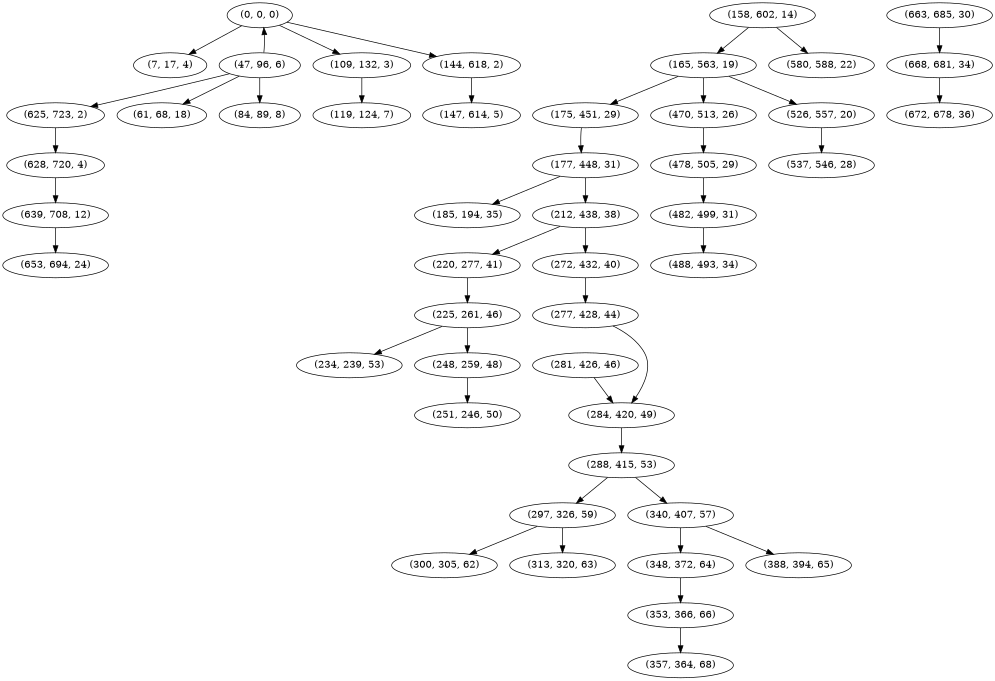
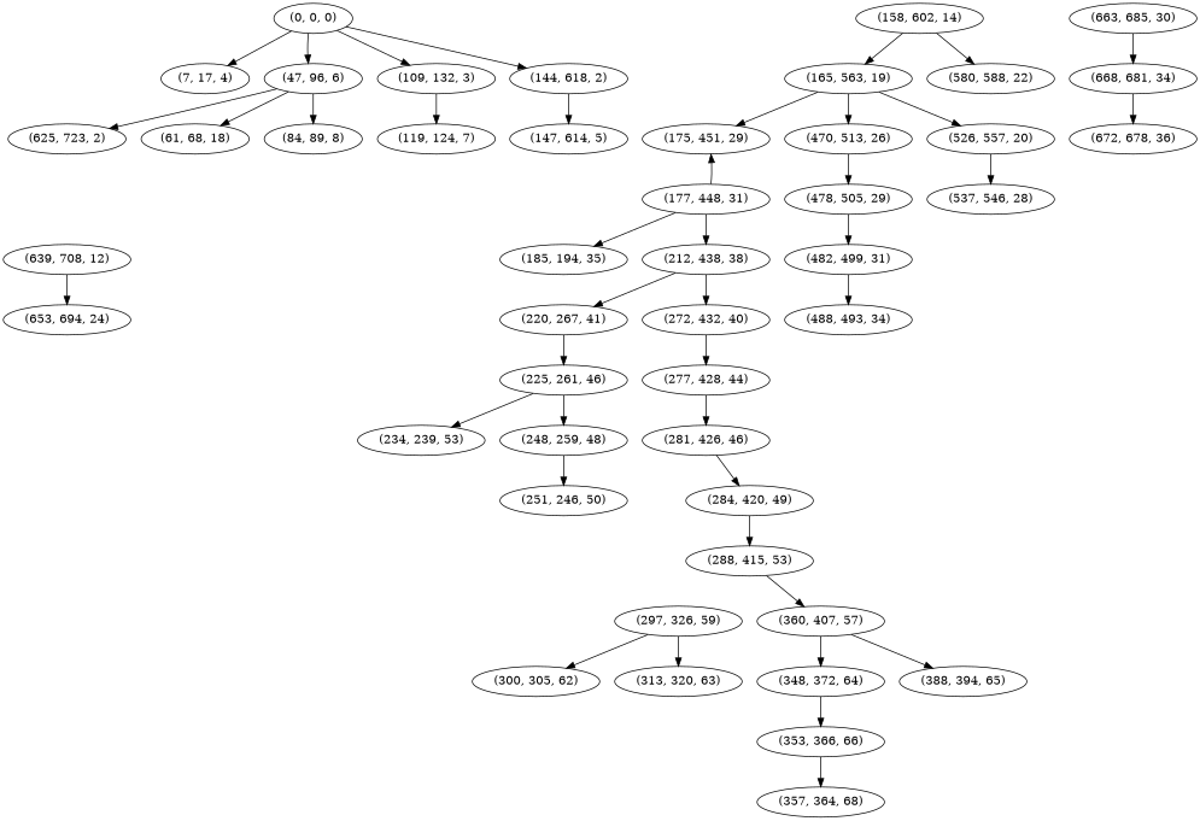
  digraph {
    "(0, 0, 0)"
    "(7, 17, 4)"
    "(47, 96, 6)"
    "(109, 132, 3)"
    "(144, 618, 2)"
    "(625, 723, 2)"
    "(61, 68, 18)"
    "(84, 89, 8)"
    "(119, 124, 7)"
    "(147, 614, 5)"
-   "(628, 720, 4)"
    "(158, 602, 14)"
    "(165, 563, 19)"
    "(580, 588, 22)"
    "(175, 451, 29)"
    "(470, 513, 26)"
    "(526, 557, 20)"
    "(177, 448, 31)"
    "(478, 505, 29)"
    "(537, 546, 28)"
    "(185, 194, 35)"
    "(212, 438, 38)"
-   "(220, 267, 41)" [label="(220, 277, 41)"]
+   "(220, 267, 41)"
    "(272, 432, 40)"
    "(225, 261, 46)"
    "(277, 428, 44)"
    "(234, 239, 53)"
    "(248, 259, 48)"
    n29 [label="(251, 246, 50)"]
    "(281, 426, 46)"
    "(284, 420, 49)"
    "(288, 415, 53)"
    "(297, 326, 59)"
-   "(340, 407, 57)"
+   "(340, 407, 57)" [label="(360, 407, 57)"]
    "(300, 305, 62)"
    "(313, 320, 63)"
    "(348, 372, 64)"
    "(388, 394, 65)"
    "(353, 366, 66)"
    "(357, 364, 68)"
    "(482, 499, 31)"
    "(488, 493, 34)"
    "(639, 708, 12)"
    "(653, 694, 24)"
    "(663, 685, 30)"
    "(668, 681, 34)"
    "(672, 678, 36)"
    "(0, 0, 0)" -> "(7, 17, 4)"
-   "(47, 96, 6)" -> "(0, 0, 0)"
+   "(0, 0, 0)" -> "(47, 96, 6)"
    "(0, 0, 0)" -> "(109, 132, 3)"
    "(0, 0, 0)" -> "(144, 618, 2)"
    "(47, 96, 6)" -> "(625, 723, 2)"
    "(47, 96, 6)" -> "(61, 68, 18)"
    "(47, 96, 6)" -> "(84, 89, 8)"
    "(109, 132, 3)" -> "(119, 124, 7)"
    "(144, 618, 2)" -> "(147, 614, 5)"
-   "(625, 723, 2)" -> "(628, 720, 4)"
-   "(628, 720, 4)" -> "(639, 708, 12)"
    "(158, 602, 14)" -> "(165, 563, 19)"
    "(158, 602, 14)" -> "(580, 588, 22)"
    "(165, 563, 19)" -> "(175, 451, 29)"
    "(165, 563, 19)" -> "(470, 513, 26)"
    "(165, 563, 19)" -> "(526, 557, 20)"
-   "(175, 451, 29)" -> "(177, 448, 31)"
+   "(177, 448, 31)" -> "(175, 451, 29)"
    "(470, 513, 26)" -> "(478, 505, 29)"
    "(526, 557, 20)" -> "(537, 546, 28)"
    "(177, 448, 31)" -> "(185, 194, 35)"
    "(177, 448, 31)" -> "(212, 438, 38)"
    "(478, 505, 29)" -> "(482, 499, 31)"
    "(212, 438, 38)" -> "(220, 267, 41)"
    "(212, 438, 38)" -> "(272, 432, 40)"
    "(220, 267, 41)" -> "(225, 261, 46)"
    "(272, 432, 40)" -> "(277, 428, 44)"
    "(225, 261, 46)" -> "(234, 239, 53)"
    "(225, 261, 46)" -> "(248, 259, 48)"
-   "(277, 428, 44)" -> "(284, 420, 49)"
+   "(277, 428, 44)" -> "(281, 426, 46)"
    "(248, 259, 48)" -> n29
    "(281, 426, 46)" -> "(284, 420, 49)"
    "(284, 420, 49)" -> "(288, 415, 53)"
-   "(288, 415, 53)" -> "(297, 326, 59)"
    "(288, 415, 53)" -> "(340, 407, 57)"
    "(297, 326, 59)" -> "(300, 305, 62)"
    "(297, 326, 59)" -> "(313, 320, 63)"
    "(340, 407, 57)" -> "(348, 372, 64)"
    "(340, 407, 57)" -> "(388, 394, 65)"
    "(348, 372, 64)" -> "(353, 366, 66)"
    "(353, 366, 66)" -> "(357, 364, 68)"
    "(482, 499, 31)" -> "(488, 493, 34)"
    "(639, 708, 12)" -> "(653, 694, 24)"
    "(663, 685, 30)" -> "(668, 681, 34)"
    "(668, 681, 34)" -> "(672, 678, 36)"
  }
